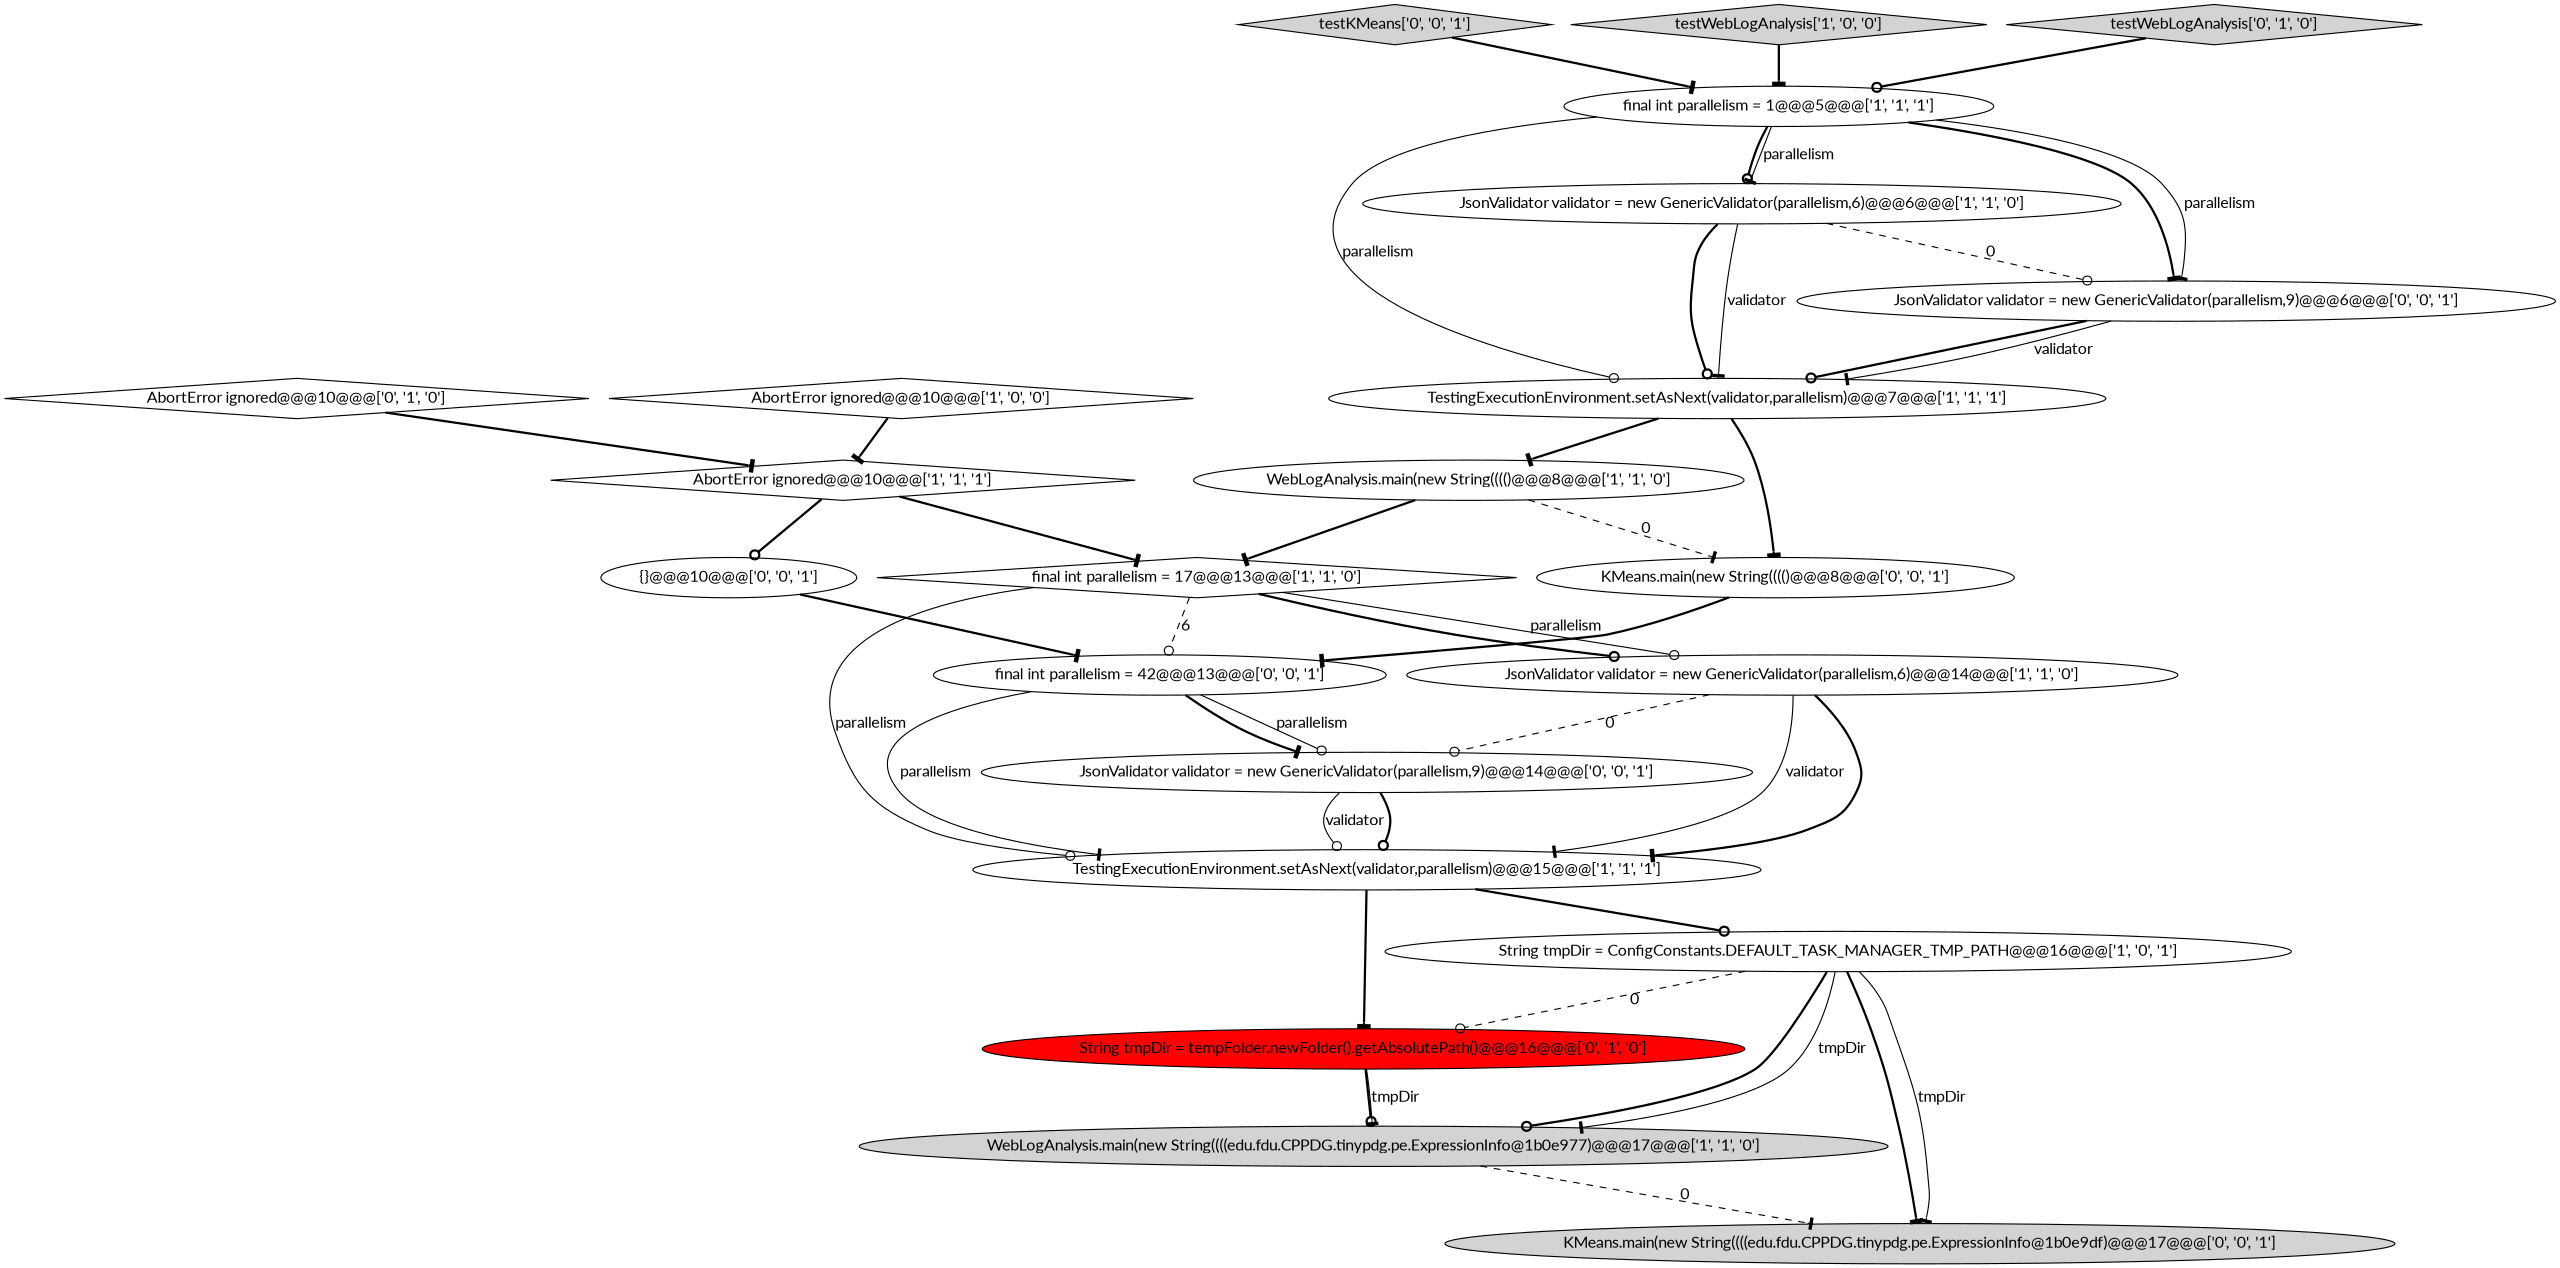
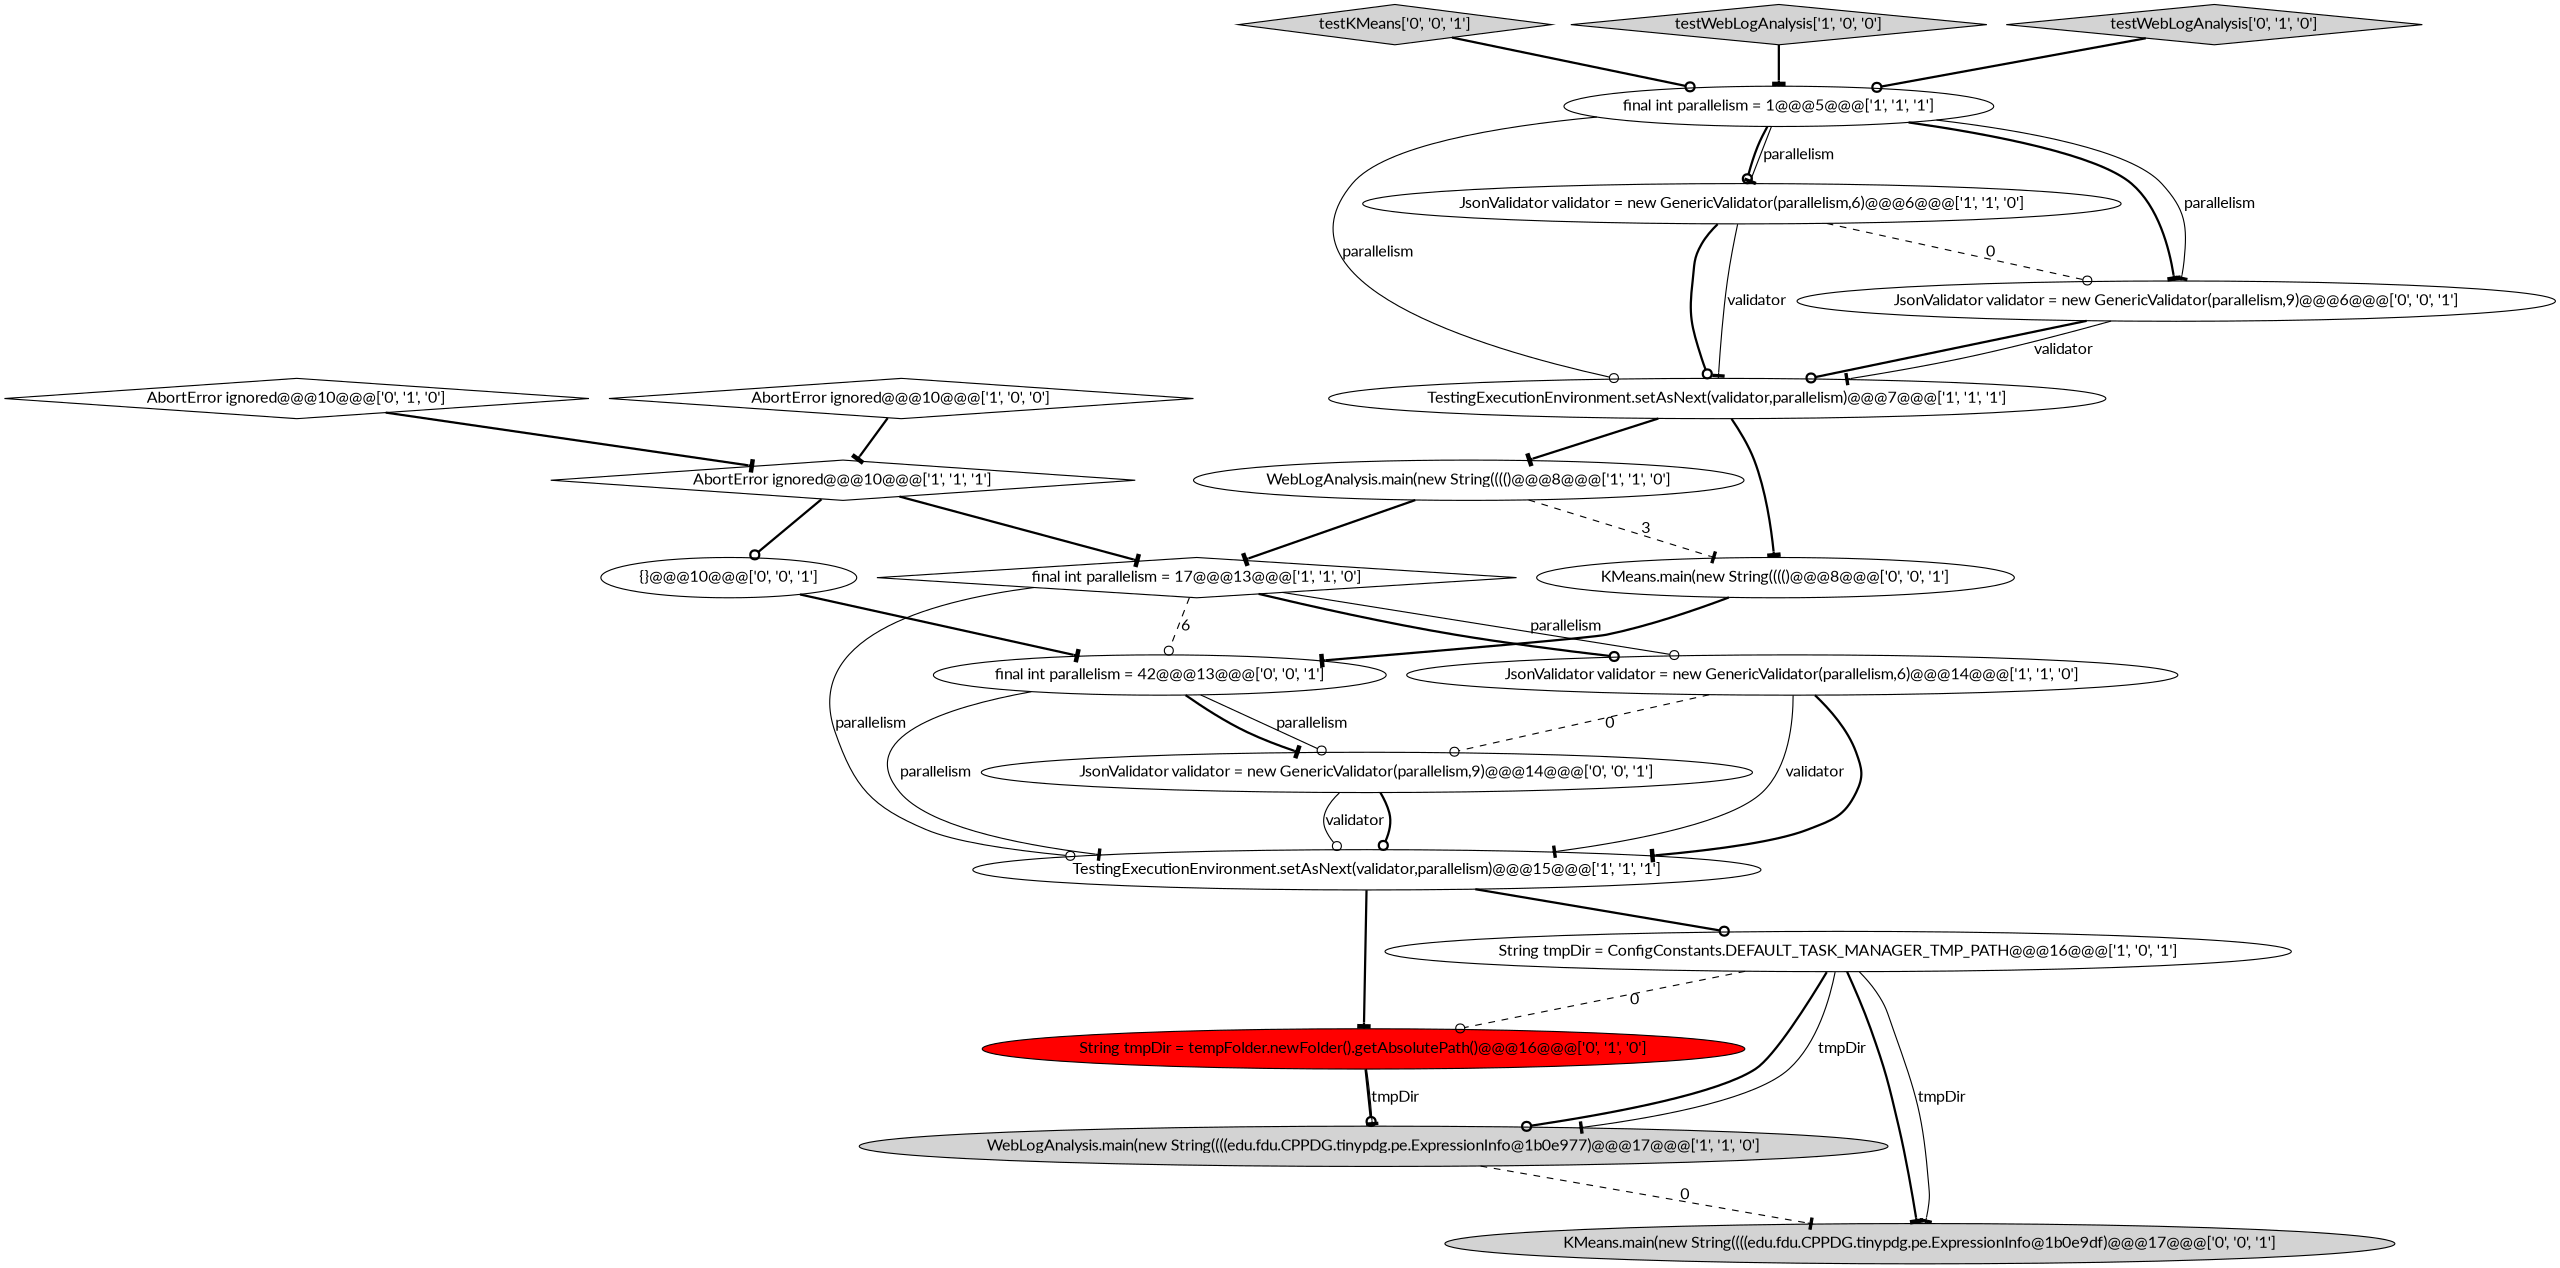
  digraph {
    fontname=Lato
    node [fillcolor=white fontname=Lato shape=ellipse style=filled]
    edge [arrowhead=tee fontname=Lato style=bold]
    n1 [label="String tmpDir = ConfigConstants.DEFAULT_TASK_MANAGER_TMP_PATH@@@16@@@['1', '0', '1']"]
    n2 [fillcolor=red label="String tmpDir = tempFolder.newFolder().getAbsolutePath()@@@16@@@['0', '1', '0']"]
    n3 [fillcolor=lightgray label="WebLogAnalysis.main(new String((((edu.fdu.CPPDG.tinypdg.pe.ExpressionInfo@1b0e977)@@@17@@@['1', '1', '0']"]
    n4 [fillcolor=lightgray label="KMeans.main(new String((((edu.fdu.CPPDG.tinypdg.pe.ExpressionInfo@1b0e9df)@@@17@@@['0', '0', '1']"]
    n5 [label="{}@@@10@@@['0', '0', '1']"]
    n6 [label="final int parallelism = 42@@@13@@@['0', '0', '1']"]
    n7 [label="JsonValidator validator = new GenericValidator(parallelism,9)@@@14@@@['0', '0', '1']"]
    n8 [label="TestingExecutionEnvironment.setAsNext(validator,parallelism)@@@15@@@['1', '1', '1']"]
    n9 [fillcolor=lightgray label="testKMeans['0', '0', '1']" shape=diamond]
    n10 [label="final int parallelism = 1@@@5@@@['1', '1', '1']"]
    n11 [label="TestingExecutionEnvironment.setAsNext(validator,parallelism)@@@7@@@['1', '1', '1']"]
    n12 [label="JsonValidator validator = new GenericValidator(parallelism,6)@@@6@@@['1', '1', '0']"]
    n13 [label="JsonValidator validator = new GenericValidator(parallelism,9)@@@6@@@['0', '0', '1']"]
    n14 [label="JsonValidator validator = new GenericValidator(parallelism,6)@@@14@@@['1', '1', '0']"]
    n15 [label="AbortError ignored@@@10@@@['1', '1', '1']" shape=diamond]
    n16 [label="final int parallelism = 17@@@13@@@['1', '1', '0']" shape=diamond]
    n17 [label="WebLogAnalysis.main(new String(((()@@@8@@@['1', '1', '0']"]
    n18 [label="KMeans.main(new String(((()@@@8@@@['0', '0', '1']"]
    n19 [label="AbortError ignored@@@10@@@['0', '1', '0']" shape=diamond]
    n20 [label="AbortError ignored@@@10@@@['1', '0', '0']" shape=diamond]
    n21 [fillcolor=lightgray label="testWebLogAnalysis['1', '0', '0']" shape=diamond]
    n22 [fillcolor=lightgray label="testWebLogAnalysis['0', '1', '0']" shape=diamond]
    n1 -> n2 [arrowhead=odot label=0 style=dashed]
    n1 -> n3 [arrowhead=odot]
    n1 -> n3 [label=tmpDir style=solid]
    n1 -> n4
    n1 -> n4 [label=tmpDir style=solid]
    n2 -> n3 [arrowhead=odot]
    n2 -> n3 [label=tmpDir style=solid]
    n3 -> n4 [label=0 style=dashed]
    n5 -> n6
    n6 -> n7 [arrowhead=odot label=parallelism style=solid]
    n6 -> n7
    n6 -> n8 [label=parallelism style=solid]
    n7 -> n8 [arrowhead=odot]
    n7 -> n8 [arrowhead=odot label=validator style=solid]
    n8 -> n1 [arrowhead=odot]
    n8 -> n2
-   n9 -> n10
+   n9 -> n10 [arrowhead=odot]
    n10 -> n11 [arrowhead=odot label=parallelism style=solid]
    n10 -> n12 [label=parallelism style=solid]
    n10 -> n12 [arrowhead=odot]
    n10 -> n13
    n10 -> n13 [label=parallelism style=solid]
    n11 -> n17
    n11 -> n18
    n12 -> n11 [arrowhead=odot]
    n12 -> n11 [label=validator style=solid]
    n12 -> n13 [arrowhead=odot label=0 style=dashed]
    n13 -> n11 [arrowhead=odot]
    n13 -> n11 [label=validator style=solid]
    n14 -> n7 [arrowhead=odot label=0 style=dashed]
    n14 -> n8
    n14 -> n8 [label=validator style=solid]
    n15 -> n5 [arrowhead=odot]
    n15 -> n16
    n16 -> n6 [arrowhead=odot label=6 style=dashed]
    n16 -> n8 [arrowhead=odot label=parallelism style=solid]
    n16 -> n14 [arrowhead=odot label=parallelism style=solid]
    n16 -> n14 [arrowhead=odot]
    n17 -> n16
-   n17 -> n18 [label=0 style=dashed]
+   n17 -> n18 [label=3 style=dashed]
    n18 -> n6
    n19 -> n15
    n20 -> n15
    n21 -> n10
    n22 -> n10 [arrowhead=odot]
  }
